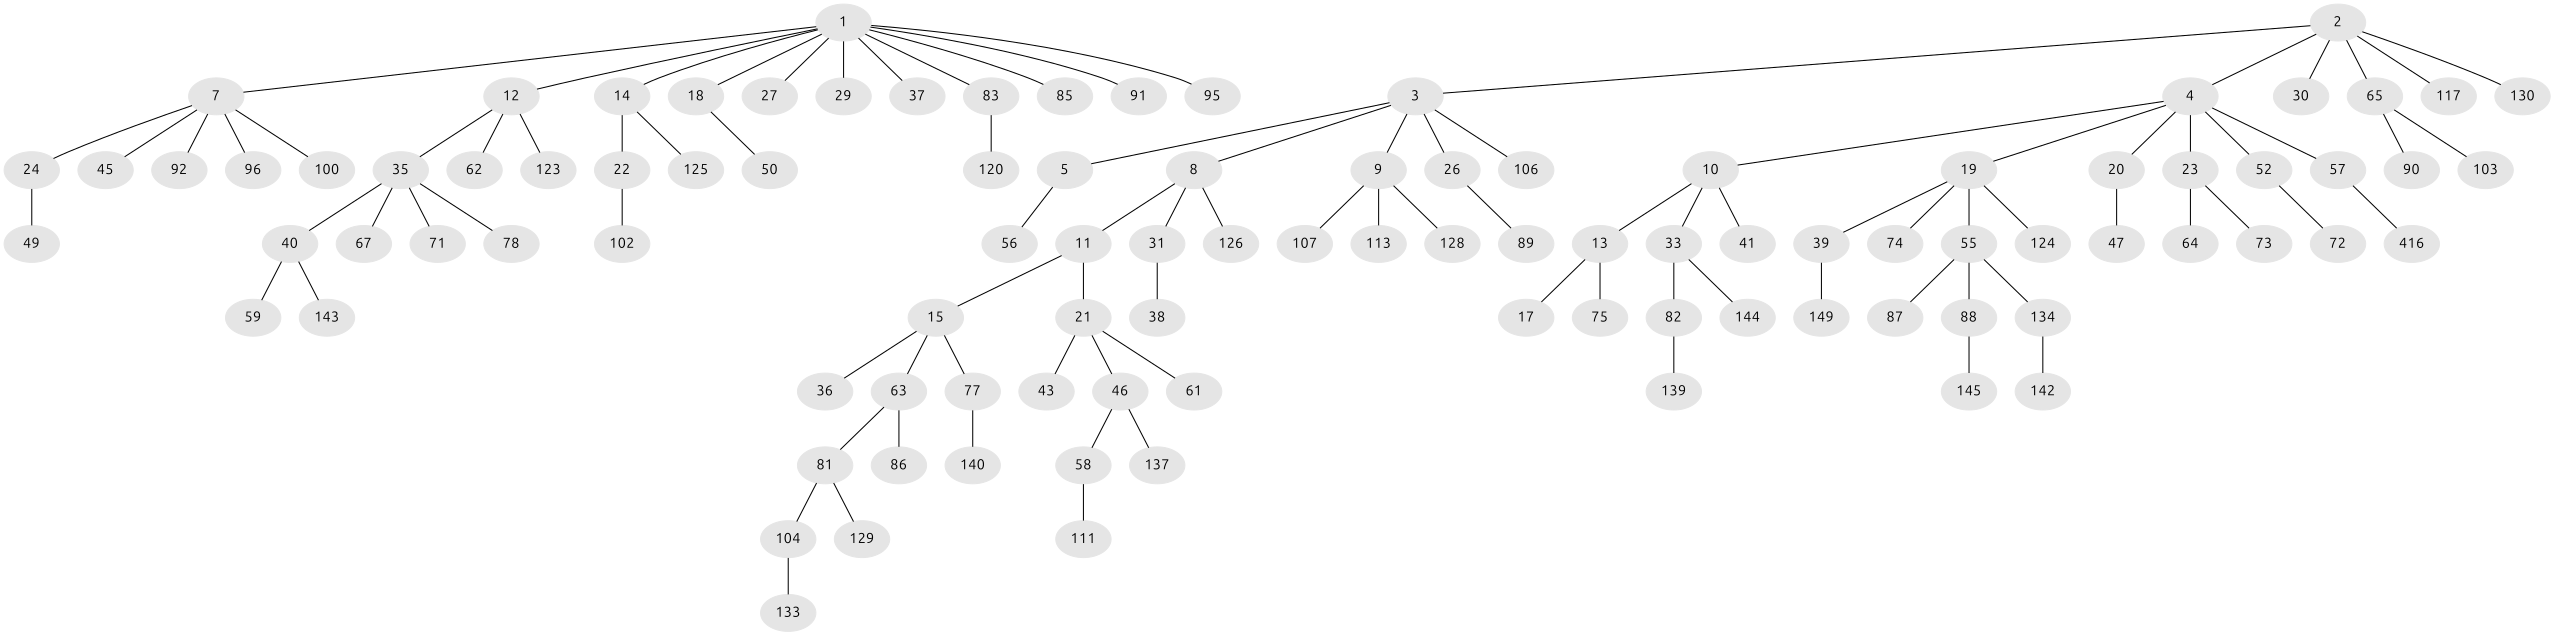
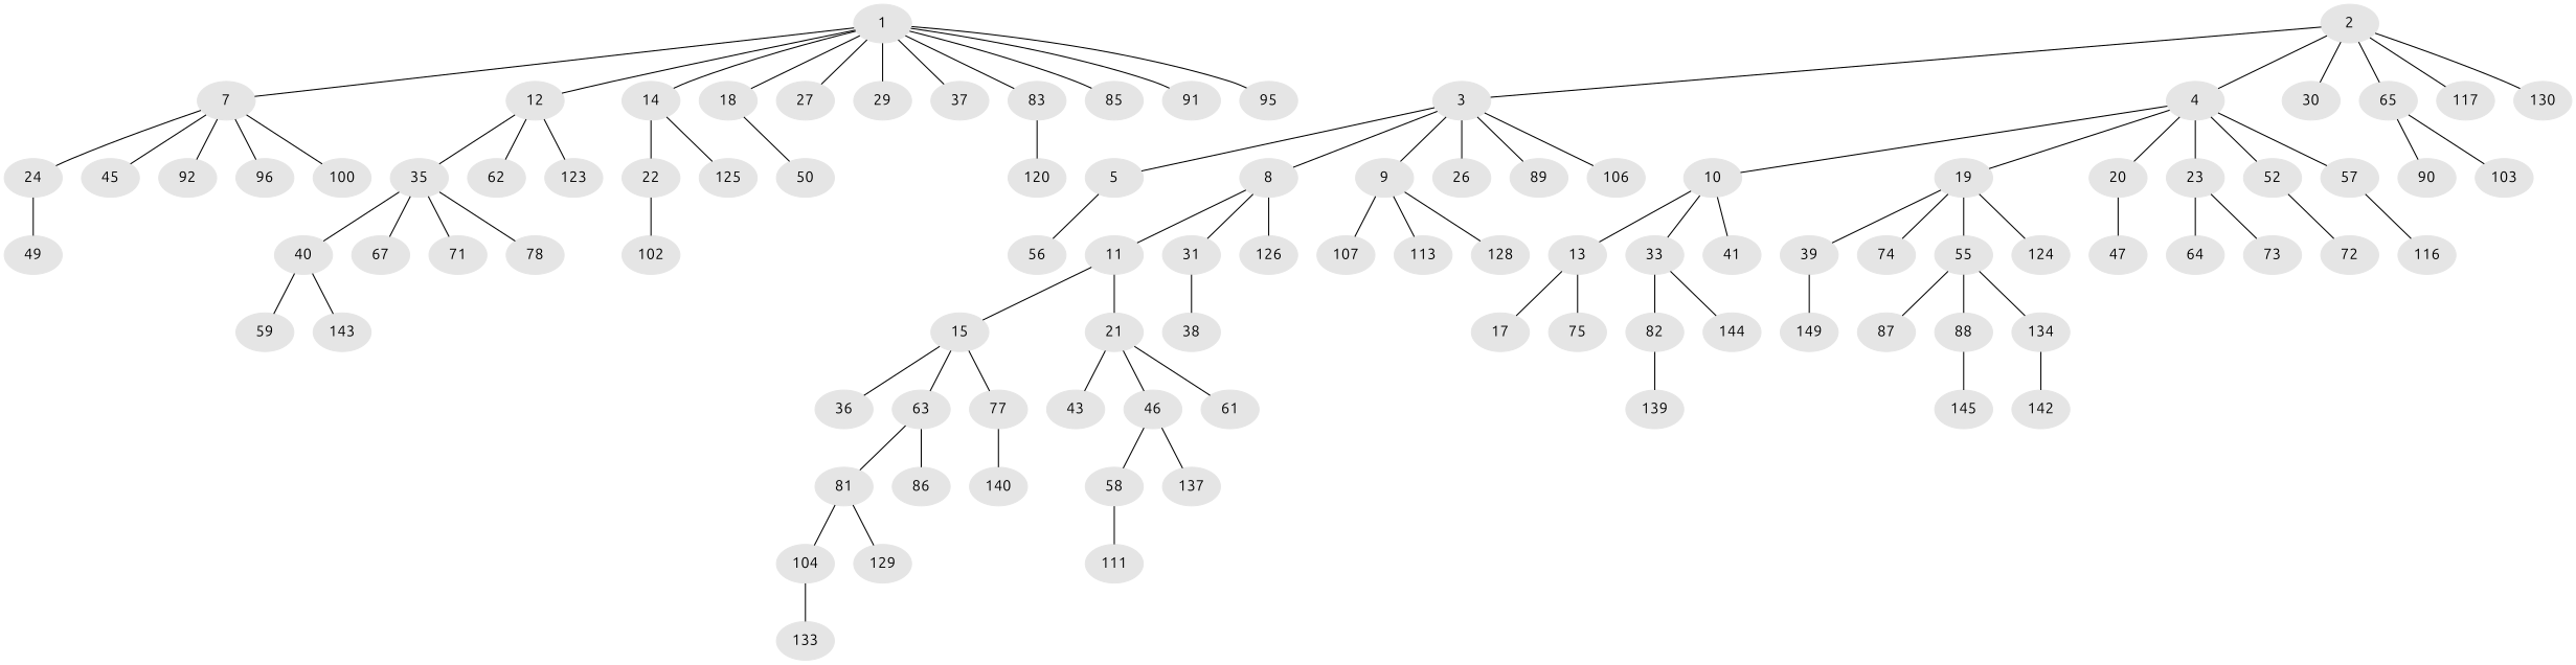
  graph {
    fontname=Ubuntu
    node [color=gray90 fontname=Ubuntu style=filled]
    edge [fontname=Ubuntu]
    1 [super="+16"]
    7 [super="+25"]
    12 [super="+28"]
    14 [super="+136"]
    18 [super="+114"]
    27 [super="+148"]
    29
    37
    83 [super="+108"]
    85
    91
    95 [super="+138"]
    2 [super="+60"]
    3 [super="+66"]
    4 [super="+6"]
    30 [super="+32"]
    65 [super="+127"]
    117
    130
    24 [super="+109"]
    45
    92
    96
    n24 [label=100]
    35 [super="+69"]
    62 [super="+97"]
    123
    22 [super="+80"]
    125
    50
    120
    5
    8 [super="+135"]
    9 [super="+84"]
    26 [super="+112"]
    89
    106 [super="+119"]
    10
    19 [super="+34"]
    20
    23 [super="+99"]
    52 [super="+53"]
    57 [super="+70"]
    90
    103
    56
    11 [super="+54"]
    31 [super="+132"]
    126 [super="+131"]
    107
    113
    128
    13 [super="+101"]
    33 [super="+42"]
    41
    39 [super="+51"]
    n57 [label=74]
    55 [super="+115"]
    124
    47 [super="+74"]
    64
    73 [super="+118"]
    72
-   116 [label=416]
+   116
    49 [super="+121"]
    15 [super="+48"]
    21
    38 [super="+146"]
    17 [super="+98"]
    75 [super="+141"]
    82
    144
    36
    63 [super="+79"]
    77
    43 [super="+76"]
    46 [super="+110"]
    61
    40 [super="+68"]
    67
    71
    78
    102
    81
    86 [super="+93"]
    140
    149
    87
    88 [super="+94"]
    134
    58 [super="+100"]
    137
    139
    59
    143
    111 [super="+122"]
    145
    142
    104 [super="+147"]
    129
    133
    1 -- 7
    1 -- 12
    1 -- 14
    1 -- 18
    1 -- 27
    1 -- 29
    1 -- 37
    1 -- 83
    1 -- 85
    1 -- 91
    1 -- 95
    7 -- 24
    7 -- 45
    7 -- 92
    7 -- 96
    7 -- n24
    12 -- 35
    12 -- 62
    12 -- 123
    14 -- 22
    14 -- 125
    18 -- 50
    83 -- 120
    2 -- 3
    2 -- 4
    2 -- 30
    2 -- 65
    2 -- 117
    2 -- 130
    3 -- 5
    3 -- 8
    3 -- 9
    3 -- 26
-   26 -- 89
+   3 -- 89
    3 -- 106
    4 -- 10
    4 -- 19
    4 -- 20
    4 -- 23
    4 -- 52
    4 -- 57
    65 -- 90
    65 -- 103
    24 -- 49
    35 -- 40
    35 -- 67
    35 -- 71
    35 -- 78
    22 -- 102
    5 -- 56
    8 -- 11
    8 -- 31
    8 -- 126
    9 -- 107
    9 -- 113
    9 -- 128
    10 -- 13
    10 -- 33
    10 -- 41
    19 -- 39
    19 -- n57
    19 -- 55
    19 -- 124
    20 -- 47
    23 -- 64
    23 -- 73
    52 -- 72
    57 -- 116
    11 -- 15
    11 -- 21
    31 -- 38
    13 -- 17
    13 -- 75
    33 -- 82
    33 -- 144
    39 -- 149
    55 -- 87
    55 -- 88
    55 -- 134
    15 -- 36
    15 -- 63
    15 -- 77
    21 -- 43
    21 -- 46
    21 -- 61
    82 -- 139
    63 -- 81
    63 -- 86
    77 -- 140
    46 -- 58
    46 -- 137
    40 -- 59
    40 -- 143
    81 -- 104
    81 -- 129
    88 -- 145
    134 -- 142
    58 -- 111
    104 -- 133
  }
